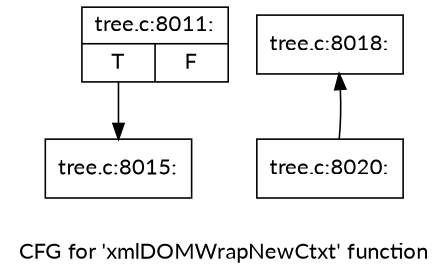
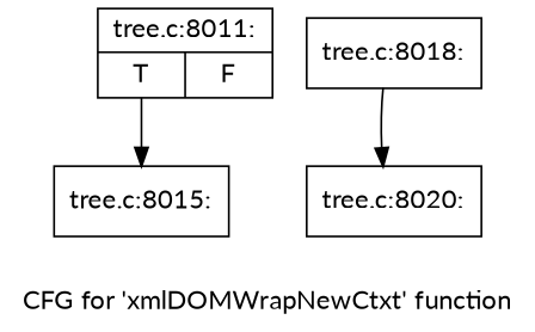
  digraph {
    fontname=Lato
    label="CFG for 'xmlDOMWrapNewCtxt' function"
    node [fontname=Lato shape=record]
    edge [fontname=Lato]
    n1 [label="{tree.c:8011:|{<s0>T|<s1>F}}"]
    n2 [label="{tree.c:8015:}"]
    n3 [label="{tree.c:8018:}"]
    n4 [label="{tree.c:8020:}"]
    n1 -> n2 [tailport=s0]
-   n4 -> n3
+   n3 -> n4
  }
